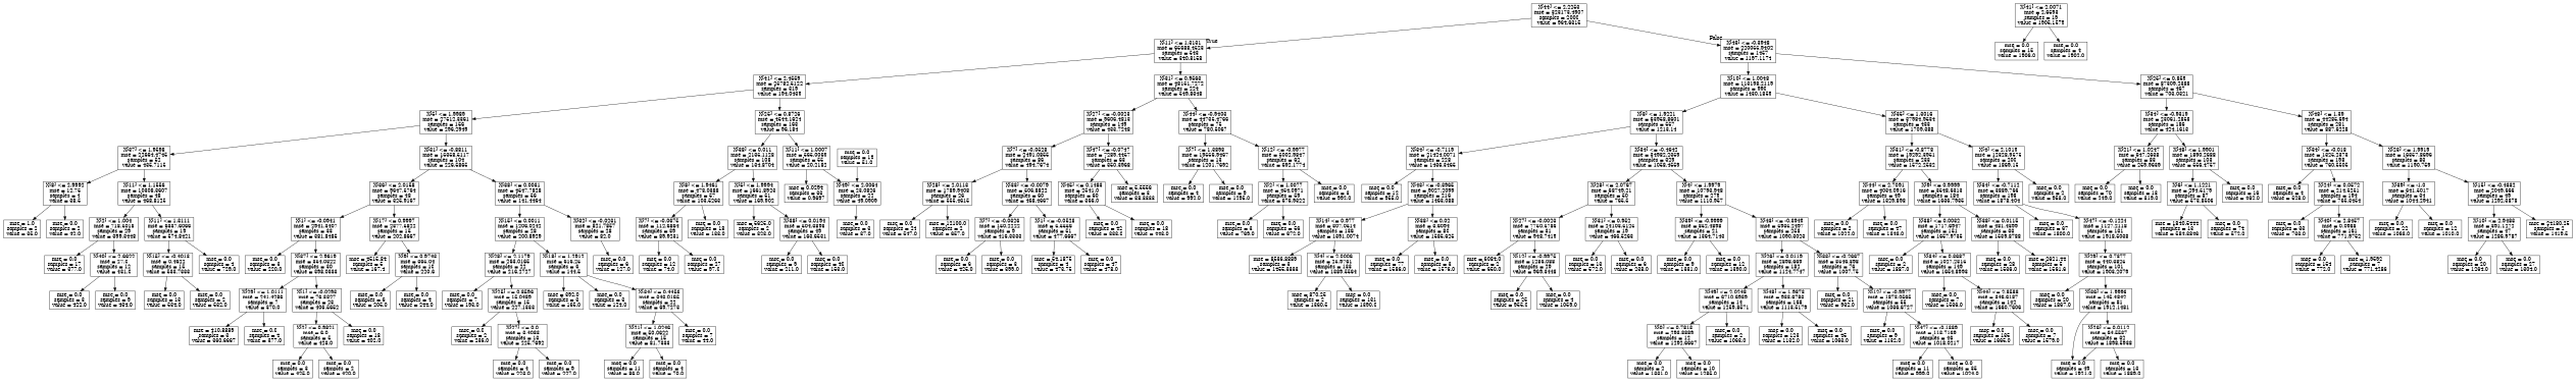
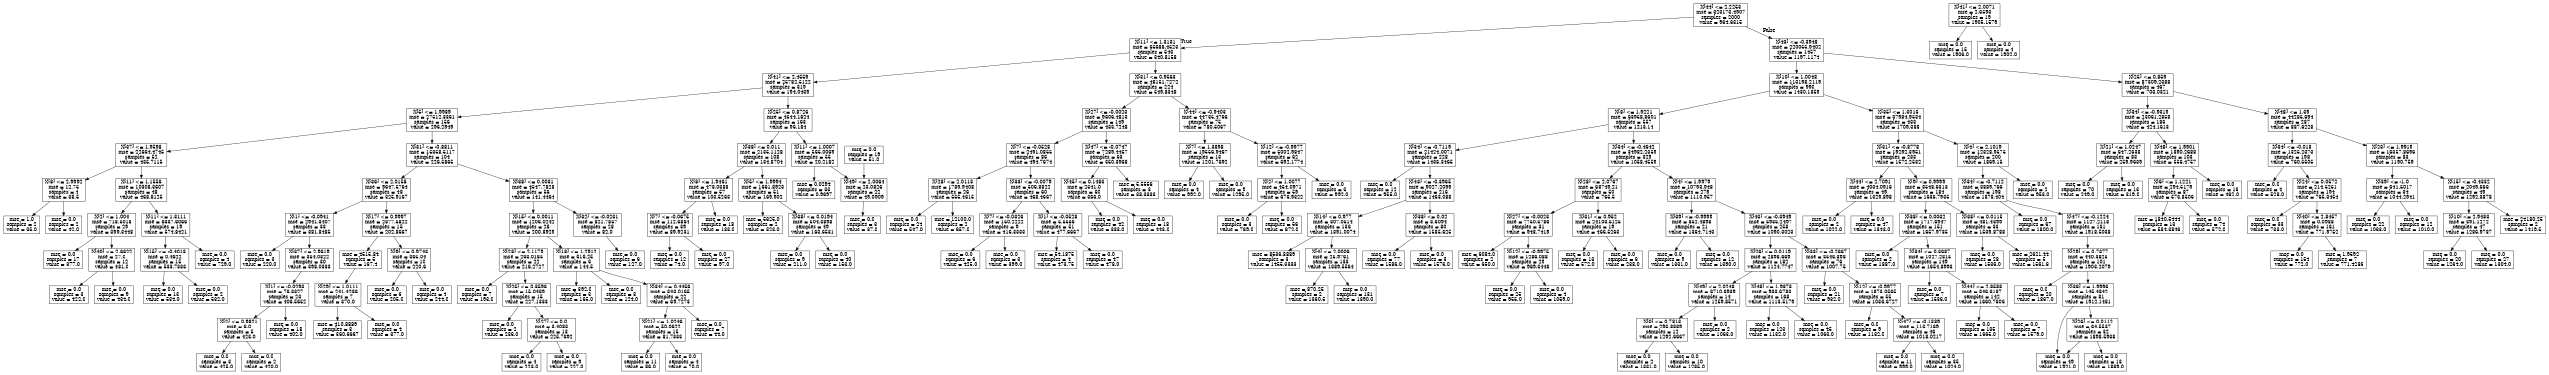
  digraph {
    node [shape=box]
    n1 [label="X[44] <= 2.2253\nmse = 323173.4907\nsamples = 2000\nvalue = 964.6315"]
    n2 [label="X[11] <= 1.3131\nmse = 65688.4523\nsamples = 543\nvalue = 340.8158"]
    n3 [label="X[43] <= -0.3948\nmse = 220055.9402\nsamples = 1457\nvalue = 1197.1174"]
    n4 [label="X[41] <= 2.4559\nmse = 25782.5122\nsamples = 319\nvalue = 194.0439"]
    n5 [label="X[31] <= 0.9563\nmse = 48151.7272\nsamples = 224\nvalue = 549.8348"]
    n6 [label="X[10] <= 1.0048\nmse = 113198.2119\nsamples = 990\nvalue = 1430.1859"]
    n7 [label="X[25] <= 0.859\nmse = 87309.2388\nsamples = 467\nvalue = 703.0321"]
    n8 [label="X[5] <= 1.9989\nmse = 27512.3361\nsamples = 156\nvalue = 296.2949"]
    n9 [label="X[25] <= 0.8726\nmse = 4544.1624\nsamples = 163\nvalue = 96.184"]
    n10 [label="X[27] <= -0.0023\nmse = 9606.4813\nsamples = 149\nvalue = 433.7248"]
    n11 [label="X[44] <= -0.9403\nmse = 44735.4766\nsamples = 75\nvalue = 780.5067"]
    n12 [label="X[37] <= 1.9598\nmse = 22664.4745\nsamples = 52\nvalue = 435.7115"]
    n13 [label="X[31] <= -0.8811\nmse = 15358.5117\nsamples = 104\nvalue = 226.5865"]
    n14 [label="X[38] <= 0.011\nmse = 2135.1128\nsamples = 108\nvalue = 134.8704"]
    n15 [label="X[11] <= 1.0007\nmse = 565.0069\nsamples = 55\nvalue = 20.2182"]
    n16 [label="X[8] <= 2.9992\nmse = 12.75\nsamples = 4\nvalue = 38.5"]
    n17 [label="X[11] <= 1.1556\nmse = 10308.3607\nsamples = 48\nvalue = 468.8125"]
    n18 [label="X[36] <= 2.0158\nmse = 9647.5764\nsamples = 48\nvalue = 325.9167"]
    n19 [label="X[38] <= 0.0031\nmse = 4547.7828\nsamples = 56\nvalue = 141.4464"]
    n20 [label="mse = 1.0\nsamples = 2\nvalue = 35.0"]
    n21 [label="mse = 0.0\nsamples = 2\nvalue = 42.0"]
    n22 [label="X[2] <= 1.004\nmse = 718.5018\nsamples = 29\nvalue = 399.3448"]
    n23 [label="X[11] <= 1.3111\nmse = 6337.6066\nsamples = 19\nvalue = 574.8421"]
    n24 [label="mse = 0.0\nsamples = 17\nvalue = 377.0"]
    n25 [label="X[40] <= 2.6622\nmse = 27.0\nsamples = 12\nvalue = 431.0"]
    n26 [label="X[15] <= -0.4013\nmse = 0.4622\nsamples = 15\nvalue = 533.7333"]
    n27 [label="mse = 0.0\nsamples = 4\nvalue = 729.0"]
    n28 [label="mse = 0.0\nsamples = 3\nvalue = 422.0"]
    n29 [label="mse = 0.0\nsamples = 9\nvalue = 434.0"]
    n30 [label="mse = 0.0\nsamples = 13\nvalue = 534.0"]
    n31 [label="mse = 0.0\nsamples = 2\nvalue = 532.0"]
    n32 [label="X[1] <= -0.0941\nmse = 2941.3407\nsamples = 33\nvalue = 381.8485"]
    n33 [label="X[17] <= 0.9997\nmse = 2377.5822\nsamples = 15\nvalue = 202.8667"]
    n34 [label="X[15] <= 0.0011\nmse = 1206.0242\nsamples = 28\nvalue = 200.8929"]
    n35 [label="X[32] <= -0.0231\nmse = 821.7857\nsamples = 28\nvalue = 82.0"]
    n36 [label="mse = 0.0\nsamples = 3\nvalue = 220.0"]
    n37 [label="X[37] <= 2.9619\nmse = 354.0322\nsamples = 30\nvalue = 398.0333"]
    n38 [label="mse = 4515.84\nsamples = 5\nvalue = 167.4"]
    n39 [label="X[9] <= 0.9743\nmse = 365.04\nsamples = 10\nvalue = 220.6"]
    n40 [label="X[29] <= 1.0111\nmse = 241.4286\nsamples = 7\nvalue = 370.0"]
    n41 [label="X[1] <= -0.0293\nmse = 76.3327\nsamples = 23\nvalue = 406.5652"]
    n42 [label="mse = 410.8889\nsamples = 3\nvalue = 360.6667"]
    n43 [label="mse = 0.0\nsamples = 4\nvalue = 377.0"]
    n44 [label="X[2] <= 0.9821\nmse = 6.0\nsamples = 5\nvalue = 423.0"]
    n45 [label="mse = 0.0\nsamples = 18\nvalue = 402.0"]
    n46 [label="mse = 0.0\nsamples = 3\nvalue = 425.0"]
    n47 [label="mse = 0.0\nsamples = 2\nvalue = 420.0"]
    n48 [label="mse = 0.0\nsamples = 6\nvalue = 205.0"]
    n49 [label="mse = 0.0\nsamples = 4\nvalue = 244.0"]
    n50 [label="X[28] <= 2.1179\nmse = 263.0165\nsamples = 22\nvalue = 216.2727"]
    n51 [label="X[18] <= 1.2912\nmse = 616.25\nsamples = 6\nvalue = 144.5"]
    n52 [label="mse = 0.0\nsamples = 6\nvalue = 127.0"]
    n53 [label="mse = 0.0\nsamples = 7\nvalue = 193.0"]
    n54 [label="X[25] <= 0.8596\nmse = 15.0489\nsamples = 15\nvalue = 227.1333"]
    n55 [label="mse = 392.0\nsamples = 3\nvalue = 165.0"]
    n56 [label="mse = 0.0\nsamples = 3\nvalue = 124.0"]
    n57 [label="X[34] <= 0.4456\nmse = 343.0165\nsamples = 22\nvalue = 69.7273"]
    n58 [label="mse = 0.0\nsamples = 2\nvalue = 236.0"]
    n59 [label="X[27] <= 0.0\nmse = 3.4083\nsamples = 13\nvalue = 225.7692"]
    n60 [label="mse = 0.0\nsamples = 4\nvalue = 223.0"]
    n61 [label="mse = 0.0\nsamples = 9\nvalue = 227.0"]
    n62 [label="X[21] <= 1.0246\nmse = 50.0622\nsamples = 15\nvalue = 81.7333"]
    n63 [label="mse = 0.0\nsamples = 7\nvalue = 44.0"]
    n64 [label="mse = 0.0\nsamples = 11\nvalue = 86.0"]
    n65 [label="mse = 0.0\nsamples = 4\nvalue = 70.0"]
    n66 [label="X[8] <= 1.9461\nmse = 478.0388\nsamples = 57\nvalue = 103.5263"]
    n67 [label="X[5] <= 1.9994\nmse = 1661.8923\nsamples = 51\nvalue = 169.902"]
    n68 [label="mse = 0.0294\nsamples = 33\nvalue = 0.9697"]
    n69 [label="X[49] <= 2.0064\nmse = 23.0826\nsamples = 22\nvalue = 49.0909"]
    n70 [label="X[7] <= -0.0675\nmse = 112.6864\nsamples = 39\nvalue = 89.9231"]
    n71 [label="mse = 0.0\nsamples = 18\nvalue = 133.0"]
    n72 [label="mse = 5625.0\nsamples = 2\nvalue = 323.0"]
    n73 [label="X[38] <= 0.0194\nmse = 504.3898\nsamples = 49\nvalue = 163.6531"]
    n74 [label="mse = 0.0\nsamples = 12\nvalue = 74.0"]
    n75 [label="mse = 0.0\nsamples = 27\nvalue = 97.0"]
    n76 [label="mse = 0.0\nsamples = 9\nvalue = 211.0"]
    n77 [label="mse = 0.0\nsamples = 40\nvalue = 153.0"]
    n78 [label="mse = 0.0\nsamples = 3\nvalue = 37.0"]
    n79 [label="mse = 0.0\nsamples = 19\nvalue = 51.0"]
    n80 [label="X[7] <= -0.0528\nmse = 2491.0855\nsamples = 86\nvalue = 494.7674"]
    n81 [label="X[47] <= -0.0747\nmse = 7289.4457\nsamples = 63\nvalue = 350.3968"]
    n82 [label="X[7] <= 1.3898\nmse = 19556.9467\nsamples = 13\nvalue = 1201.7692"]
    n83 [label="X[12] <= -0.9977\nmse = 5002.9847\nsamples = 62\nvalue = 692.1774"]
    n84 [label="X[28] <= 2.0113\nmse = 1789.9408\nsamples = 26\nvalue = 555.4615"]
    n85 [label="X[33] <= -0.0079\nmse = 506.8822\nsamples = 60\nvalue = 468.4667"]
    n86 [label="X[45] <= 0.1483\nmse = 2541.0\nsamples = 60\nvalue = 366.0"]
    n87 [label="mse = 5.5556\nsamples = 3\nvalue = 38.3333"]
    n88 [label="mse = 0.0\nsamples = 24\nvalue = 547.0"]
    n89 [label="mse = 12100.0\nsamples = 2\nvalue = 657.0"]
    n90 [label="X[7] <= -0.0326\nmse = 150.2222\nsamples = 9\nvalue = 416.3333"]
    n91 [label="X[1] <= -0.0528\nmse = 5.5556\nsamples = 51\nvalue = 477.6667"]
    n92 [label="mse = 0.0\nsamples = 6\nvalue = 425.0"]
    n93 [label="mse = 0.0\nsamples = 3\nvalue = 399.0"]
    n94 [label="mse = 54.1875\nsamples = 4\nvalue = 473.75"]
    n95 [label="mse = 0.0\nsamples = 47\nvalue = 478.0"]
    n96 [label="mse = 0.0\nsamples = 42\nvalue = 333.0"]
    n97 [label="mse = 0.0\nsamples = 18\nvalue = 443.0"]
    n98 [label="mse = 0.0\nsamples = 4\nvalue = 992.0"]
    n99 [label="mse = 0.0\nsamples = 9\nvalue = 1295.0"]
    n100 [label="X[2] <= 1.0077\nmse = 454.0971\nsamples = 59\nvalue = 676.9322"]
    n101 [label="mse = 0.0\nsamples = 3\nvalue = 992.0"]
    n102 [label="mse = 0.0\nsamples = 3\nvalue = 769.0"]
    n103 [label="mse = 0.0\nsamples = 56\nvalue = 672.0"]
    n104 [label="X[8] <= 1.9221\nmse = 63958.8601\nsamples = 557\nvalue = 1213.14"]
    n105 [label="X[35] <= 1.3016\nmse = 37984.9534\nsamples = 433\nvalue = 1709.388"]
    n106 [label="X[34] <= -0.9319\nmse = 23061.2858\nsamples = 186\nvalue = 424.1613"]
-   n107 [label="X[48] <= 1.39\nmse = 44285.694\nsamples = 281\nvalue = 887.6228"]
+   n107 [label="X[48] <= 1.39\nmse = 44285.694\nsamples = 287\nvalue = 887.6228"]
    n108 [label="X[34] <= -0.7119\nmse = 21424.0071\nsamples = 228\nvalue = 1436.3465"]
    n109 [label="X[34] <= -0.4642\nmse = 34982.2359\nsamples = 329\nvalue = 1058.4559"]
    n110 [label="X[31] <= -0.8778\nmse = 19292.3951\nsamples = 233\nvalue = 1572.2532"]
    n111 [label="X[4] <= 2.1019\nmse = 12328.9575\nsamples = 200\nvalue = 1869.15"]
    n112 [label="mse = 0.0\nsamples = 12\nvalue = 955.0"]
    n113 [label="X[43] <= -0.3965\nmse = 9027.2099\nsamples = 216\nvalue = 1463.088"]
    n114 [label="X[28] <= 2.0767\nmse = 68749.21\nsamples = 50\nvalue = 765.5"]
    n115 [label="X[4] <= 1.9979\nmse = 10793.948\nsamples = 279\nvalue = 1110.957"]
    n116 [label="X[14] <= 0.977\nmse = 307.0514\nsamples = 136\nvalue = 1391.0074"]
    n117 [label="X[38] <= 0.02\nmse = 3.6094\nsamples = 80\nvalue = 1585.625"]
    n118 [label="mse = 8536.8889\nsamples = 3\nvalue = 1455.3333"]
    n119 [label="X[4] <= 2.0006\nmse = 25.9761\nsamples = 133\nvalue = 1389.5564"]
    n120 [label="mse = 0.0\nsamples = 77\nvalue = 1586.0"]
    n121 [label="mse = 0.0\nsamples = 3\nvalue = 1576.0"]
    n122 [label="mse = 870.25\nsamples = 2\nvalue = 1360.5"]
    n123 [label="mse = 0.0\nsamples = 131\nvalue = 1390.0"]
    n124 [label="X[27] <= -0.0023\nmse = 7750.5786\nsamples = 31\nvalue = 948.7419"]
    n125 [label="X[31] <= 0.952\nmse = 24103.5125\nsamples = 19\nvalue = 466.5263"]
    n126 [label="X[39] <= -0.9999\nmse = 852.4898\nsamples = 21\nvalue = 1364.7143"]
    n127 [label="X[43] <= -0.3949\nmse = 5935.2497\nsamples = 258\nvalue = 1090.3023"]
    n128 [label="mse = 6084.0\nsamples = 2\nvalue = 650.0"]
    n129 [label="X[12] <= -0.9975\nmse = 1286.088\nsamples = 29\nvalue = 969.3448"]
    n130 [label="mse = 0.0\nsamples = 13\nvalue = 572.0"]
    n131 [label="mse = 0.0\nsamples = 6\nvalue = 238.0"]
    n132 [label="mse = 0.0\nsamples = 25\nvalue = 955.0"]
    n133 [label="mse = 0.0\nsamples = 4\nvalue = 1059.0"]
    n134 [label="mse = 0.0\nsamples = 9\nvalue = 1331.0"]
    n135 [label="mse = 0.0\nsamples = 12\nvalue = 1390.0"]
    n136 [label="X[26] <= 0.0119\nmse = 2898.669\nsamples = 182\nvalue = 1124.7747"]
    n137 [label="X[33] <= -0.2667\nmse = 3546.398\nsamples = 76\nvalue = 1007.75"]
    n138 [label="X[49] <= 2.0248\nmse = 6710.6939\nsamples = 14\nvalue = 1259.8571"]
    n139 [label="X[48] <= 1.9873\nmse = 933.6783\nsamples = 168\nvalue = 1113.5179"]
    n140 [label="mse = 0.0\nsamples = 21\nvalue = 932.0"]
    n141 [label="X[12] <= -0.9977\nmse = 1873.0565\nsamples = 55\nvalue = 1036.6727"]
    n142 [label="X[0] <= 0.7813\nmse = 293.8889\nsamples = 12\nvalue = 1292.6667"]
    n143 [label="mse = 0.0\nsamples = 2\nvalue = 1063.0"]
    n144 [label="mse = 0.0\nsamples = 123\nvalue = 1132.0"]
    n145 [label="mse = 0.0\nsamples = 45\nvalue = 1063.0"]
    n146 [label="mse = 0.0\nsamples = 2\nvalue = 1331.0"]
    n147 [label="mse = 0.0\nsamples = 10\nvalue = 1285.0"]
    n148 [label="mse = 0.0\nsamples = 9\nvalue = 1132.0"]
    n149 [label="X[47] <= -0.1389\nmse = 113.7169\nsamples = 46\nvalue = 1018.0217"]
    n150 [label="mse = 0.0\nsamples = 11\nvalue = 999.0"]
    n151 [label="mse = 0.0\nsamples = 35\nvalue = 1024.0"]
    n152 [label="X[44] <= 2.7091\nmse = 4034.0916\nsamples = 49\nvalue = 1329.898"]
    n153 [label="X[9] <= 0.9999\nmse = 3548.6313\nsamples = 184\nvalue = 1636.7935"]
    n154 [label="X[34] <= -0.7112\nmse = 3889.766\nsamples = 198\nvalue = 1878.404"]
    n155 [label="mse = 0.0\nsamples = 2\nvalue = 953.0"]
    n156 [label="mse = 0.0\nsamples = 2\nvalue = 1022.0"]
    n157 [label="mse = 0.0\nsamples = 47\nvalue = 1343.0"]
    n158 [label="X[38] <= 0.0032\nmse = 1717.6947\nsamples = 151\nvalue = 1657.9735"]
    n159 [label="X[38] <= 0.0115\nmse = 481.4399\nsamples = 33\nvalue = 1539.8788"]
    n160 [label="mse = 0.0\nsamples = 2\nvalue = 1887.0"]
    n161 [label="X[34] <= 0.3687\nmse = 1027.2315\nsamples = 149\nvalue = 1654.8993"]
    n162 [label="mse = 0.0\nsamples = 28\nvalue = 1536.0"]
    n163 [label="mse = 2621.44\nsamples = 5\nvalue = 1561.6"]
    n164 [label="mse = 0.0\nsamples = 7\nvalue = 1536.0"]
    n165 [label="X[44] <= 2.8588\nmse = 346.6187\nsamples = 142\nvalue = 1660.7606"]
    n166 [label="mse = 0.0\nsamples = 135\nvalue = 1665.0"]
    n167 [label="mse = 0.0\nsamples = 7\nvalue = 1579.0"]
    n168 [label="mse = 0.0\nsamples = 67\nvalue = 1800.0"]
    n169 [label="X[47] <= -0.1224\nmse = 1127.2118\nsamples = 131\nvalue = 1918.5038"]
    n170 [label="X[29] <= 0.7377\nmse = 440.3825\nsamples = 101\nvalue = 1903.2079"]
    n171 [label="mse = 0.0\nsamples = 20\nvalue = 1867.0"]
    n172 [label="X[36] <= 1.9996\nmse = 145.4842\nsamples = 81\nvalue = 1912.1481"]
    n173 [label="mse = 0.0\nsamples = 49\nvalue = 1921.0"]
    n174 [label="X[26] <= 0.0112\nmse = 64.5537\nsamples = 32\nvalue = 1898.5938"]
    n175 [label="mse = 0.0\nsamples = 13\nvalue = 1889.0"]
    n176 [label="X[41] <= 2.0071\nmse = 2.6593\nsamples = 19\nvalue = 1905.1579"]
    n177 [label="mse = 0.0\nsamples = 15\nvalue = 1906.0"]
    n178 [label="mse = 0.0\nsamples = 4\nvalue = 1902.0"]
    n179 [label="X[21] <= 1.0247\nmse = 647.2638\nsamples = 83\nvalue = 259.9639"]
    n180 [label="X[48] <= 1.9901\nmse = 1890.2688\nsamples = 103\nvalue = 556.4757"]
    n181 [label="X[34] <= -0.018\nmse = 1325.2373\nsamples = 198\nvalue = 760.5505"]
    n182 [label="X[23] <= 1.9919\nmse = 16357.8696\nsamples = 83\nvalue = 1190.759"]
    n183 [label="mse = 0.0\nsamples = 70\nvalue = 249.0"]
    n184 [label="mse = 0.0\nsamples = 13\nvalue = 319.0"]
    n185 [label="X[6] <= 1.1221\nmse = 294.5179\nsamples = 87\nvalue = 573.8506"]
    n186 [label="mse = 0.0\nsamples = 16\nvalue = 462.0"]
    n187 [label="mse = 1840.5444\nsamples = 13\nvalue = 584.3846"]
    n188 [label="mse = 0.0\nsamples = 74\nvalue = 572.0"]
    n189 [label="mse = 0.0\nsamples = 4\nvalue = 528.0"]
    n190 [label="X[24] <= 0.0572\nmse = 214.5251\nsamples = 194\nvalue = 765.3454"]
    n191 [label="X[39] <= -1.0\nmse = 641.5017\nsamples = 34\nvalue = 1044.2941"]
    n192 [label="X[15] <= -0.4332\nmse = 2049.666\nsamples = 49\nvalue = 1292.3878"]
    n193 [label="mse = 0.0\nsamples = 33\nvalue = 733.0"]
    n194 [label="X[40] <= 2.8457\nmse = 0.0988\nsamples = 161\nvalue = 771.9752"]
    n195 [label="mse = 0.0\nsamples = 154\nvalue = 772.0"]
    n196 [label="mse = 1.9592\nsamples = 7\nvalue = 771.4286"]
    n197 [label="mse = 0.0\nsamples = 22\nvalue = 1063.0"]
    n198 [label="mse = 0.0\nsamples = 12\nvalue = 1010.0"]
    n199 [label="X[10] <= 2.9483\nmse = 391.1272\nsamples = 47\nvalue = 1286.9787"]
    n200 [label="mse = 24180.25\nsamples = 2\nvalue = 1419.5"]
    n201 [label="mse = 0.0\nsamples = 20\nvalue = 1264.0"]
    n202 [label="mse = 0.0\nsamples = 27\nvalue = 1304.0"]
    n1 -> n2 [headlabel=True labelangle=45 labeldistance=2.5]
    n1 -> n3 [headlabel=False labelangle=-45 labeldistance=2.5]
    n2 -> n4
    n2 -> n5
    n3 -> n6
    n3 -> n7
    n4 -> n8
    n4 -> n9
    n5 -> n10
    n5 -> n11
    n6 -> n104
    n6 -> n105
    n7 -> n106
    n7 -> n107
    n8 -> n12
    n8 -> n13
    n9 -> n14
    n9 -> n15
    n10 -> n80
    n10 -> n81
    n11 -> n82
    n11 -> n83
    n12 -> n16
    n12 -> n17
    n13 -> n18
    n13 -> n19
    n14 -> n66
    n14 -> n67
    n15 -> n68
    n15 -> n69
    n16 -> n20
    n16 -> n21
    n17 -> n22
    n17 -> n23
    n18 -> n32
    n18 -> n33
    n19 -> n34
    n19 -> n35
    n22 -> n24
    n22 -> n25
    n23 -> n26
    n23 -> n27
    n25 -> n28
    n25 -> n29
    n26 -> n30
    n26 -> n31
    n32 -> n36
    n32 -> n37
    n33 -> n38
    n33 -> n39
    n34 -> n50
    n34 -> n51
    n35 -> n52
-   n37 -> n40
+   n38 -> n40
    n37 -> n41
    n39 -> n48
    n39 -> n49
    n40 -> n42
    n40 -> n43
    n41 -> n44
    n41 -> n45
    n44 -> n46
    n44 -> n47
    n50 -> n53
    n50 -> n54
    n51 -> n55
    n51 -> n56
    n51 -> n57
    n54 -> n58
    n54 -> n59
    n57 -> n62
    n57 -> n63
    n59 -> n60
    n59 -> n61
    n62 -> n64
    n62 -> n65
    n66 -> n70
    n66 -> n71
    n67 -> n72
    n67 -> n73
    n69 -> n78
    n70 -> n74
    n70 -> n75
    n73 -> n76
    n73 -> n77
    n79 -> n69
    n80 -> n84
    n80 -> n85
    n81 -> n86
    n81 -> n87
    n82 -> n98
    n82 -> n99
    n83 -> n100
    n83 -> n101
    n84 -> n88
    n84 -> n89
    n85 -> n90
    n85 -> n91
    n86 -> n96
    n86 -> n97
    n90 -> n92
    n90 -> n93
    n91 -> n94
    n91 -> n95
    n100 -> n102
    n100 -> n103
    n104 -> n108
    n104 -> n109
    n105 -> n110
    n105 -> n111
    n106 -> n179
    n106 -> n180
    n107 -> n181
    n107 -> n182
    n108 -> n112
    n108 -> n113
    n109 -> n114
    n109 -> n115
    n110 -> n152
    n110 -> n153
    n111 -> n154
    n111 -> n155
    n113 -> n116
    n113 -> n117
    n114 -> n124
    n114 -> n125
    n115 -> n126
    n115 -> n127
    n116 -> n118
    n116 -> n119
    n117 -> n120
    n117 -> n121
    n119 -> n122
    n119 -> n123
    n124 -> n128
    n124 -> n129
    n125 -> n130
    n125 -> n131
    n126 -> n134
    n126 -> n135
    n127 -> n136
    n127 -> n137
    n129 -> n132
    n129 -> n133
    n136 -> n138
    n136 -> n139
    n137 -> n140
    n137 -> n141
    n138 -> n142
    n138 -> n143
    n139 -> n144
    n139 -> n145
    n141 -> n148
    n141 -> n149
    n142 -> n146
    n142 -> n147
    n149 -> n150
    n149 -> n151
    n152 -> n156
    n152 -> n157
    n153 -> n158
    n153 -> n159
    n154 -> n168
    n154 -> n169
    n158 -> n160
    n158 -> n161
    n159 -> n162
    n159 -> n163
    n161 -> n164
    n161 -> n165
    n165 -> n166
    n165 -> n167
    n169 -> n170
    n170 -> n171
    n170 -> n172
    n172 -> n173
    n172 -> n174
    n174 -> n173
    n174 -> n175
    n176 -> n177
    n176 -> n178
    n179 -> n183
    n179 -> n184
    n180 -> n185
    n180 -> n186
    n181 -> n189
    n181 -> n190
    n182 -> n191
    n182 -> n192
    n185 -> n187
    n185 -> n188
    n190 -> n193
    n190 -> n194
    n191 -> n197
    n191 -> n198
    n192 -> n199
    n192 -> n200
    n194 -> n195
    n194 -> n196
    n199 -> n201
    n199 -> n202
  }
